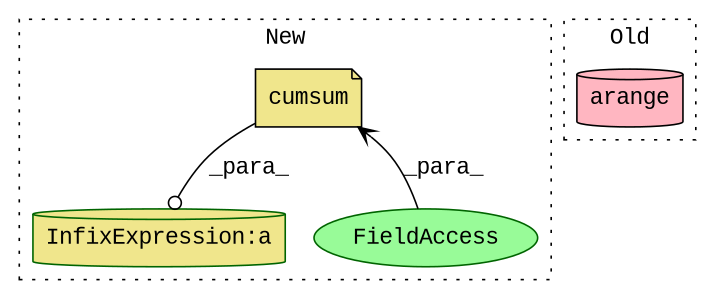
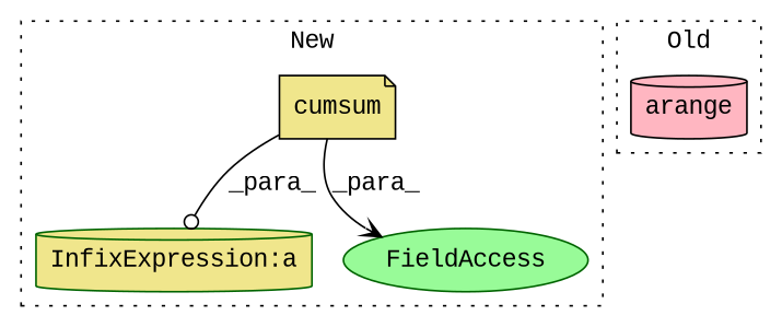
  digraph {
    fontname="Liberation Mono"
    node [a=32 l="7,1" shape=cylinder style=filled fillcolor=khaki color=black fontname="Liberation Mono"]
    edge [fontname="Liberation Mono"]
    n1 [label=cumsum s="2210,2230" shape=note]
    n2 [a=27 l=3 label="InfixExpression:a" s=2231 color=darkgreen]
    n3 [a=22 l=13 label=FieldAccess s=2217 shape=ellipse fillcolor=palegreen color=darkgreen]
    n4 [label=arange s="2192,2212" fillcolor=lightpink]
    subgraph cluster_1 {
      label=New
      style=dotted
      n1
      n2
      n3
    }
    subgraph cluster_2 {
      label=Old
      style=dotted
      n4
    }
    n1 -> n2 [label=_para_ arrowhead=odot]
-   n3 -> n1 [label=_para_ arrowhead=vee]
+   n1 -> n3 [label=_para_ arrowhead=vee]
  }
